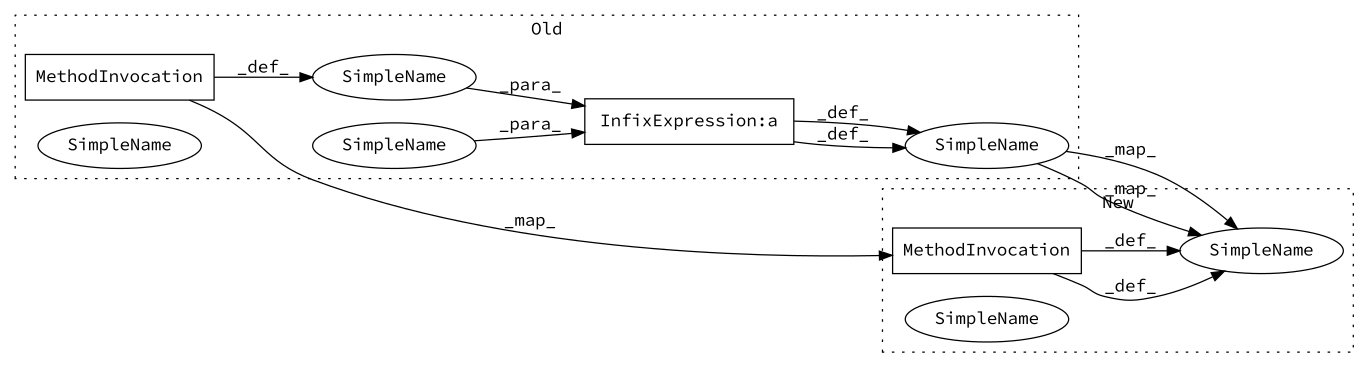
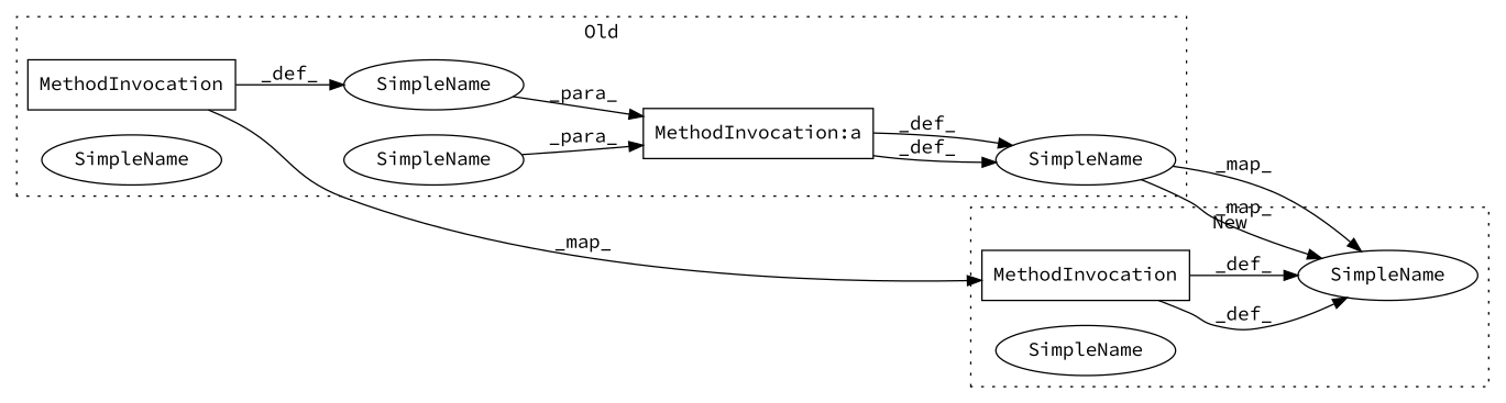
  digraph {
    rankdir=LR
    fontname="Source Code Pro"
    node [a=42 l=7 shape=ellipse fontname="Source Code Pro"]
    edge [fontname="Source Code Pro"]
    n1 [a=32 l="11,1" label=MethodInvocation s="5163,5181" shape=box]
    n2 [label=SimpleName s=5054]
    n3 [label=SimpleName l=""]
    n4 [label=SimpleName l=""]
    n5 [label=SimpleName s=5054]
-   n6 [a=27 l=3 label="InfixExpression:a" s=5149 shape=box]
+   n6 [a=27 l=3 label="MethodInvocation:a" s=5149 shape=box]
    n7 [a=32 l="11,1" label=MethodInvocation s="5217,5235" shape=box]
    n8 [label=SimpleName s=5081]
    n9 [label=SimpleName s=5081]
    subgraph cluster_1 {
      label=Old
      style=dotted
      n1
      n2
      n3
      n4
      n5
      n6
    }
    subgraph cluster_2 {
      label=New
      style=dotted
      n7
      n8
      n9
    }
    n1 -> n3 [label=_def_]
    n1 -> n7 [label=_map_]
    n2 -> n8 [label=_map_]
    n2 -> n8 [label=_map_]
    n3 -> n6 [label=_para_]
    n4 -> n6 [label=_para_]
    n6 -> n2 [label=_def_]
    n6 -> n2 [label=_def_]
    n7 -> n8 [label=_def_]
    n7 -> n8 [label=_def_]
  }
